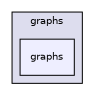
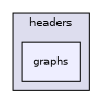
  digraph {
    compound=true
    n1 [fillcolor="#eeeeff" fontname=Helvetica fontsize=10 label=graphs pencolor=black shape=box style=filled]
    subgraph cluster_1 {
      bgcolor="#ddddee"
      fontname=Helvetica
      fontsize=10
-     label=graphs
+     label=headers
      pencolor=black
      n1
    }
  }
